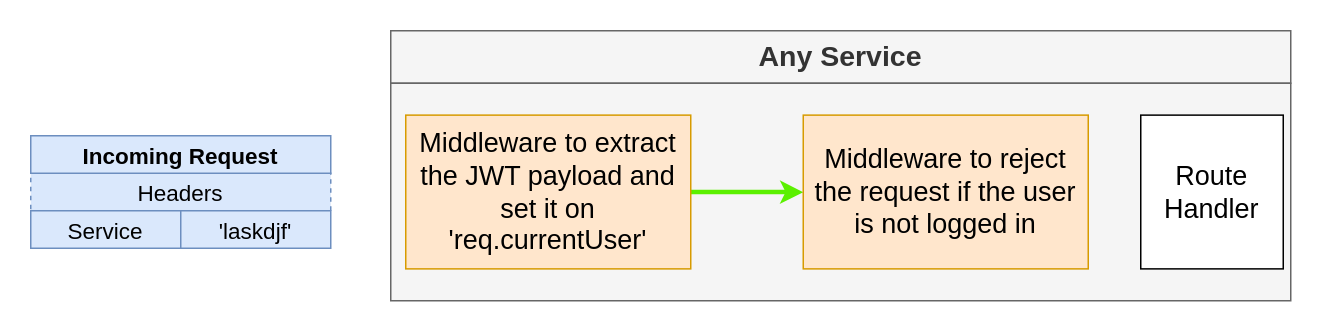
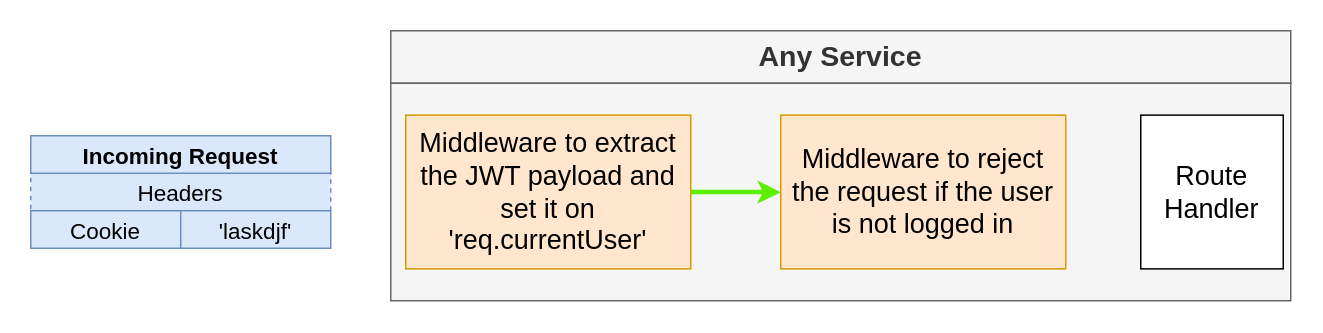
  <mxCell id="0" />
  <mxCell id="1" parent="0" />
  <mxCell id="2" value="Any Service" style="rounded=0;whiteSpace=wrap;html=1;fillColor=#f5f5f5;strokeColor=#666666;fontColor=#333333;fontStyle=1;fontSize=19;" parent="1" vertex="1"><mxGeometry x="260" y="20" width="600" height="35" as="geometry" /></mxCell>
  <mxCell id="3" value="" style="rounded=0;whiteSpace=wrap;html=1;fillColor=#f5f5f5;strokeColor=#666666;fontColor=#333333;fontStyle=1;fontSize=19;" parent="1" vertex="1"><mxGeometry x="260" y="55" width="600" height="145" as="geometry" /></mxCell>
  <mxCell id="4" value="Headers" style="rounded=0;whiteSpace=wrap;html=1;fontSize=15;fillColor=#dae8fc;strokeColor=#6c8ebf;fontColor=#000000;dashed=1;" parent="1" vertex="1"><mxGeometry x="20" y="115" width="200" height="25" as="geometry" /></mxCell>
  <mxCell id="5" value="&lt;b&gt;Incoming Request&lt;/b&gt;" style="rounded=0;whiteSpace=wrap;html=1;fontSize=15;fillColor=#dae8fc;strokeColor=#6c8ebf;fontColor=#000000;" parent="1" vertex="1"><mxGeometry x="20" y="90" width="200" height="25" as="geometry" /></mxCell>
- <mxCell id="6" value="Service" style="rounded=0;whiteSpace=wrap;html=1;fontSize=15;fillColor=#dae8fc;strokeColor=#6c8ebf;fontColor=#000000;" parent="1" vertex="1"><mxGeometry x="20" y="140" width="100" height="25" as="geometry" /></mxCell>
+ <mxCell id="6" value="Cookie" style="rounded=0;whiteSpace=wrap;html=1;fontSize=15;fillColor=#dae8fc;strokeColor=#6c8ebf;fontColor=#000000;" parent="1" vertex="1"><mxGeometry x="20" y="140" width="100" height="25" as="geometry" /></mxCell>
  <mxCell id="7" value="'laskdjf'" style="rounded=0;whiteSpace=wrap;html=1;fontSize=15;fillColor=#dae8fc;strokeColor=#6c8ebf;fontColor=#000000;" parent="1" vertex="1"><mxGeometry x="120" y="140" width="100" height="25" as="geometry" /></mxCell>
  <mxCell id="8" value="Route Handler" style="rounded=0;whiteSpace=wrap;html=1;fontSize=18;" parent="1" vertex="1"><mxGeometry x="760" y="76.25" width="95" height="102.5" as="geometry" /></mxCell>
  <mxCell id="9" style="edgeStyle=orthogonalEdgeStyle;rounded=0;orthogonalLoop=1;jettySize=auto;html=1;exitX=1;exitY=0.5;exitDx=0;exitDy=0;fontSize=18;strokeColor=#5BF000;strokeWidth=3;" parent="1" source="10" target="11" edge="1"><mxGeometry relative="1" as="geometry" /></mxCell>
  <mxCell id="10" value="Middleware to extract the JWT payload and set it on 'req.currentUser'" style="rounded=0;whiteSpace=wrap;html=1;fontSize=18;fillColor=#ffe6cc;strokeColor=#d79b00;fontColor=#000000;" parent="1" vertex="1"><mxGeometry x="270" y="76.25" width="190" height="102.5" as="geometry" /></mxCell>
- <mxCell id="11" value="Middleware to reject the request if the user is not logged in" style="rounded=0;whiteSpace=wrap;html=1;fontSize=18;fillColor=#ffe6cc;strokeColor=#d79b00;fontColor=#000000;" parent="1" vertex="1"><mxGeometry x="535" y="76.25" width="190" height="102.5" as="geometry" /></mxCell>
+ <mxCell id="11" value="Middleware to reject the request if the user is not logged in" style="rounded=0;whiteSpace=wrap;html=1;fontSize=18;fillColor=#ffe6cc;strokeColor=#d79b00;fontColor=#000000;" parent="1" vertex="1"><mxGeometry x="520" y="76.25" width="190" height="102.5" as="geometry" /></mxCell>
